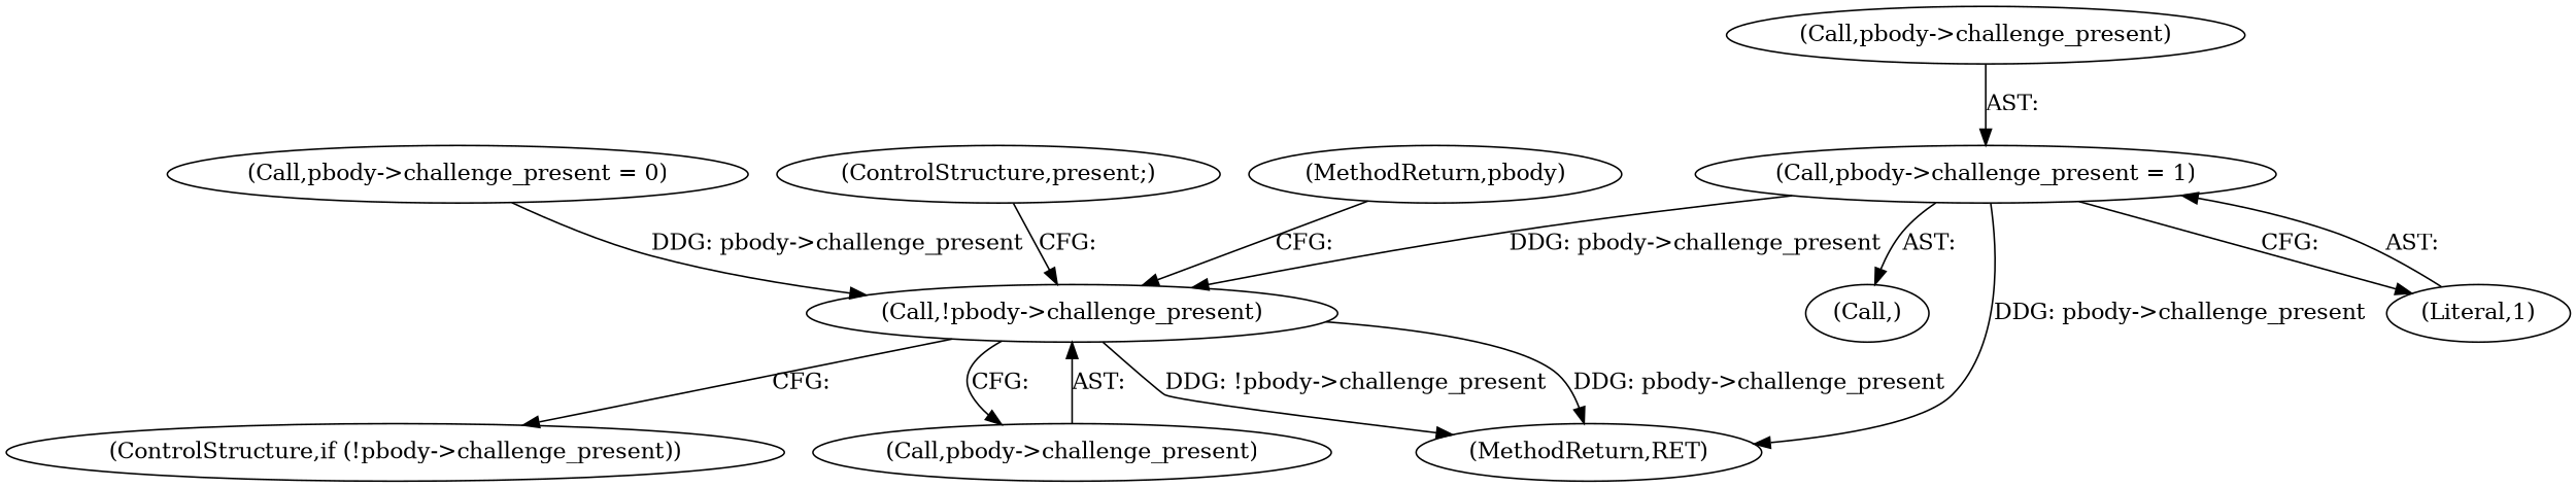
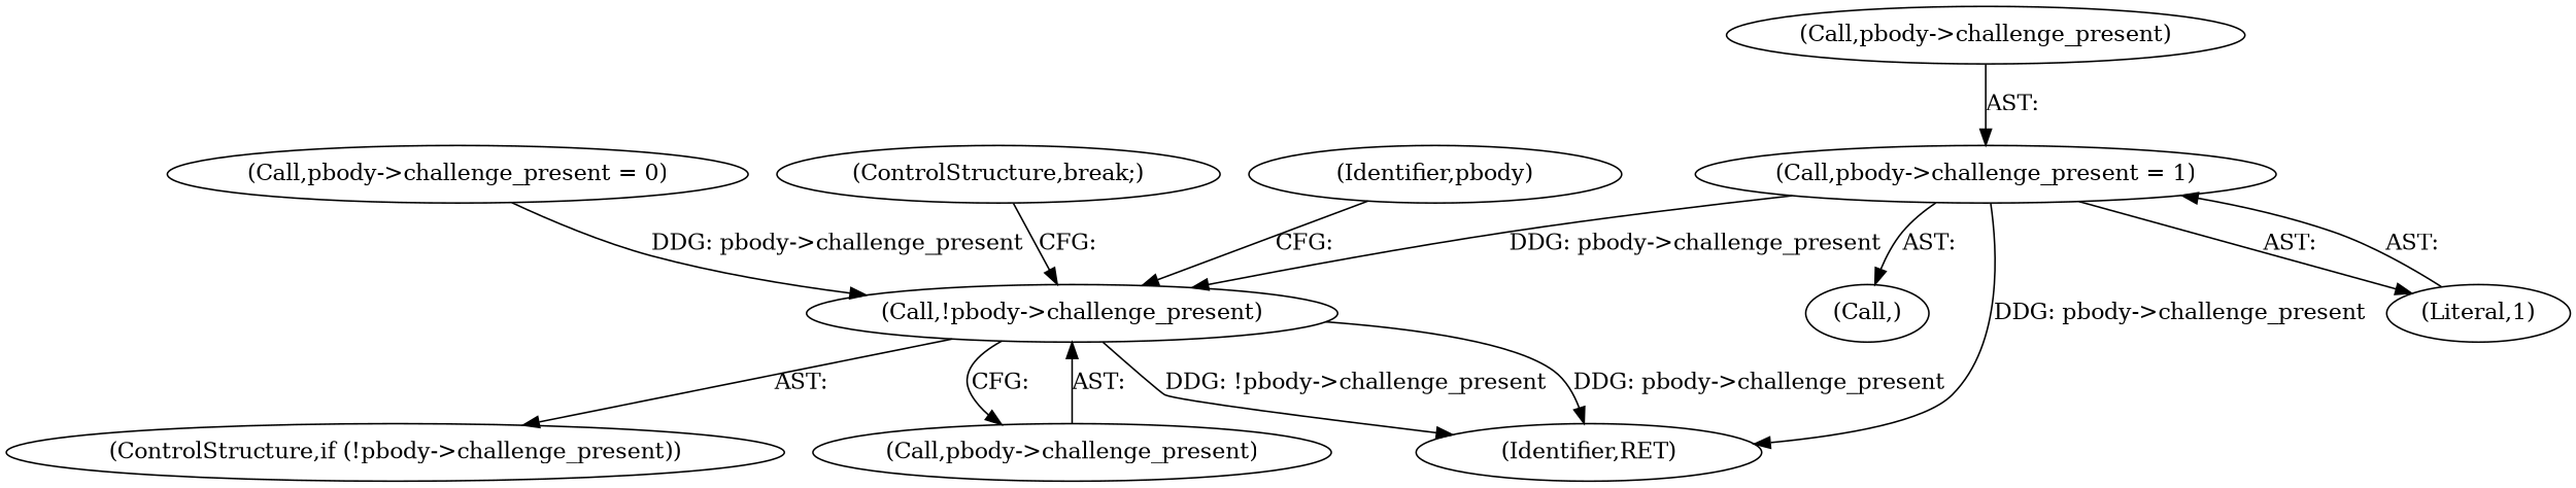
  digraph {
    n1 [label="(Call,pbody->challenge_present = 1)"]
    n2 [label="(Call,!pbody->challenge_present)"]
    n3 [label="(Literal,1)"]
    n4 [label="(Call,)"]
-   n5 [label="(MethodReturn,RET)"]
+   n5 [label="(Identifier,RET)"]
    n6 [label="(ControlStructure,if (!pbody->challenge_present))"]
    n7 [label="(Call,pbody->challenge_present)"]
    n8 [label="(Call,pbody->challenge_present = 0)"]
-   n9 [label="(ControlStructure,present;)"]
+   n9 [label="(ControlStructure,break;)"]
    n10 [label="(Call,pbody->challenge_present)"]
-   n11 [label="(MethodReturn,pbody)"]
+   n11 [label="(Identifier,pbody)"]
    n1 -> n2 [label="DDG: pbody->challenge_present"]
-   n1 -> n3 [label="CFG: "]
+   n1 -> n3 [label="AST: "]
    n1 -> n4 [label="AST: "]
    n1 -> n5 [label="DDG: pbody->challenge_present"]
    n2 -> n5 [label="DDG: pbody->challenge_present"]
    n2 -> n5 [label="DDG: !pbody->challenge_present"]
-   n2 -> n6 [label="CFG: "]
+   n2 -> n6 [label="AST: "]
    n2 -> n7 [label="CFG: "]
    n3 -> n1 [label="AST: "]
    n7 -> n2 [label="AST: "]
    n8 -> n2 [label="DDG: pbody->challenge_present"]
    n9 -> n2 [label="CFG: "]
    n10 -> n1 [label="AST: "]
    n11 -> n2 [label="CFG: "]
  }
